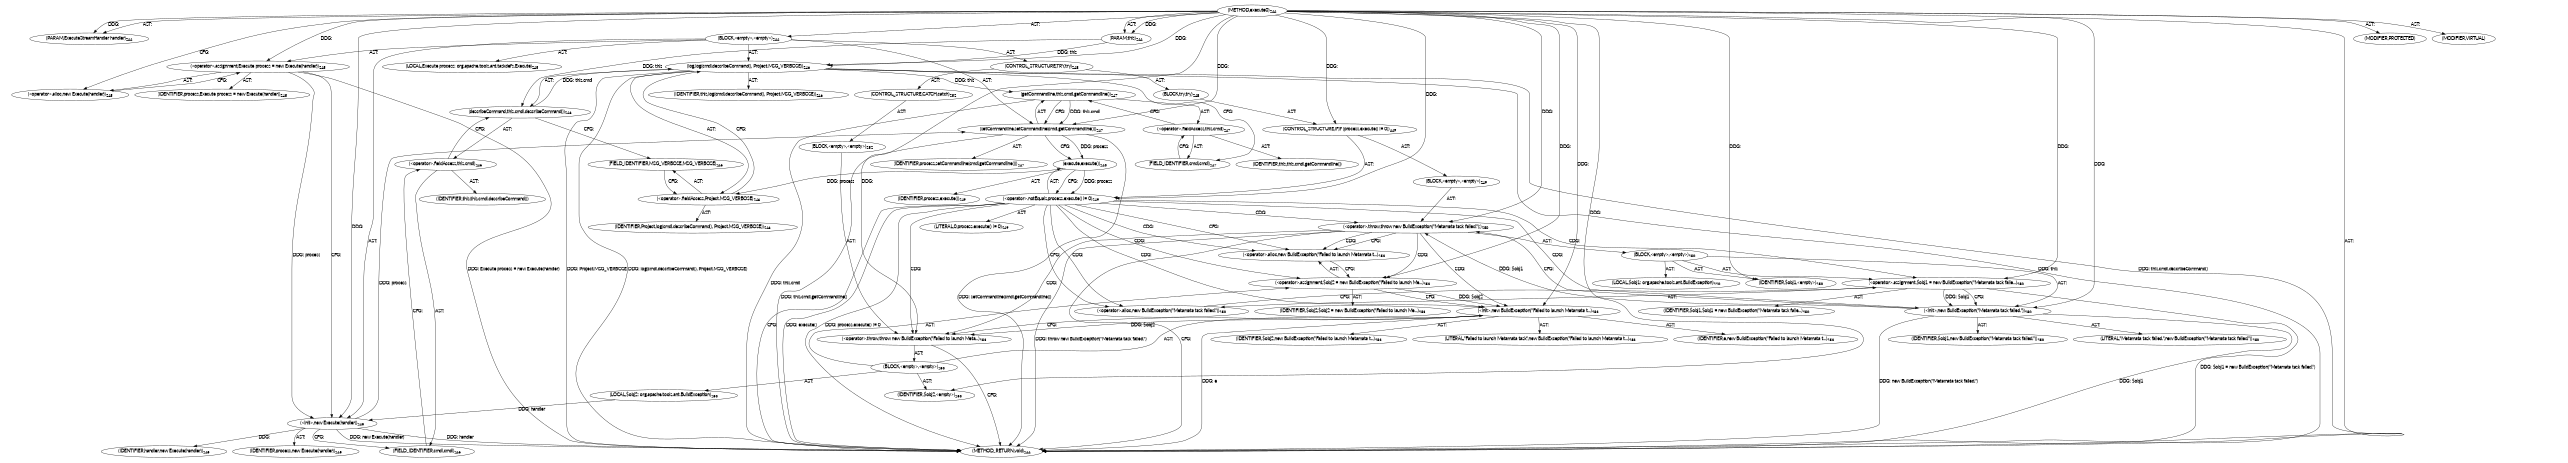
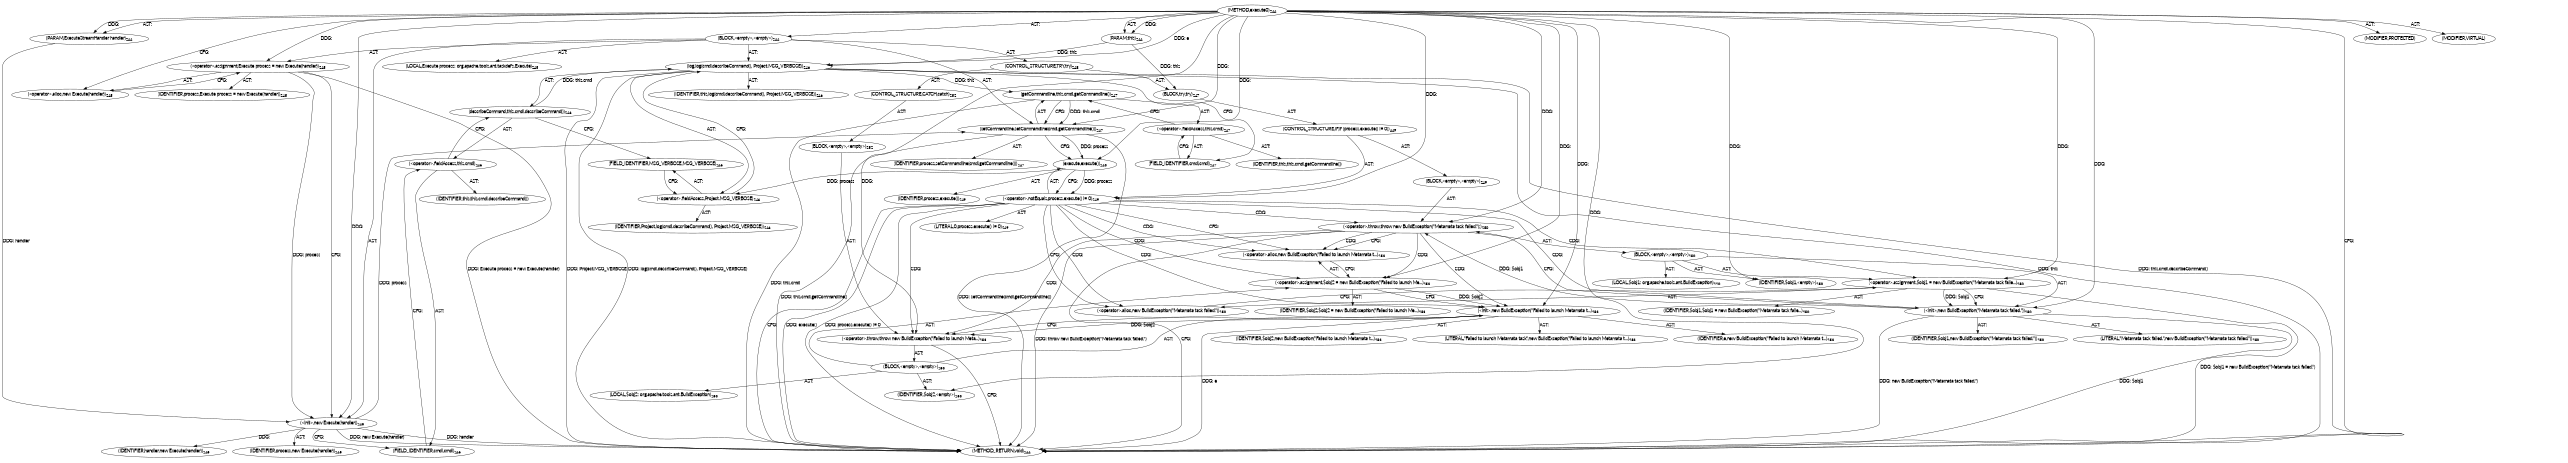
  digraph {
    fontname=Lato
    node [fontname=Lato]
    edge [fontname=Lato]
    n1 [label=<(METHOD,execute0)<SUB>244</SUB>>]
    n2 [label=<(PARAM,this)<SUB>244</SUB>>]
    n3 [label=<(PARAM,ExecuteStreamHandler handler)<SUB>244</SUB>>]
    n4 [label=<(BLOCK,&lt;empty&gt;,&lt;empty&gt;)<SUB>244</SUB>>]
    n5 [label=<(&lt;operator&gt;.assignment,Execute process = new Execute(handler))<SUB>245</SUB>>]
    n6 [label=<(&lt;operator&gt;.alloc,new Execute(handler))<SUB>245</SUB>>]
    n7 [label=<(&lt;init&gt;,new Execute(handler))<SUB>245</SUB>>]
    n8 [label=<(log,log(cmdl.describeCommand(), Project.MSG_VERBOSE))<SUB>246</SUB>>]
    n9 [label=<(setCommandline,setCommandline(cmdl.getCommandline()))<SUB>247</SUB>>]
    n10 [label=<(&lt;operator&gt;.notEquals,process.execute() != 0)<SUB>249</SUB>>]
    n11 [label=<(execute,execute())<SUB>243</SUB>>]
    n12 [label=<(&lt;operator&gt;.throw,throw new BuildException(&quot;Metamata task failed.&quot;);)<SUB>250</SUB>>]
    n13 [label=<(&lt;operator&gt;.assignment,$obj1 = new BuildException(&quot;Metamata task faile...)<SUB>250</SUB>>]
    n14 [label=<(&lt;init&gt;,new BuildException(&quot;Metamata task failed.&quot;))<SUB>250</SUB>>]
    n15 [label=<(IDENTIFIER,$obj1,&lt;empty&gt;)<SUB>250</SUB>>]
    n16 [label=<(&lt;operator&gt;.throw,throw new BuildException(&quot;Failed to launch Meta...)<SUB>253</SUB>>]
    n17 [label=<(&lt;operator&gt;.assignment,$obj2 = new BuildException(&quot;Failed to launch Me...)<SUB>253</SUB>>]
    n18 [label=<(&lt;init&gt;,new BuildException(&quot;Failed to launch Metamata t...)<SUB>253</SUB>>]
    n19 [label=<(IDENTIFIER,$obj2,&lt;empty&gt;)<SUB>253</SUB>>]
    n20 [label=<(MODIFIER,PROTECTED)>]
    n21 [label=<(MODIFIER,VIRTUAL)>]
    n22 [label=<(METHOD_RETURN,void)<SUB>244</SUB>>]
    n23 [label=<(describeCommand,this.cmdl.describeCommand())<SUB>246</SUB>>]
    n24 [label=<(LOCAL,Execute process: org.apache.tools.ant.taskdefs.Execute)<SUB>245</SUB>>]
    n25 [label=<(CONTROL_STRUCTURE,TRY,try)<SUB>248</SUB>>]
    n26 [label=<(IDENTIFIER,process,Execute process = new Execute(handler))<SUB>245</SUB>>]
    n27 [label=<(IDENTIFIER,process,new Execute(handler))<SUB>245</SUB>>]
    n28 [label=<(IDENTIFIER,handler,new Execute(handler))<SUB>245</SUB>>]
    n29 [label=<(FIELD_IDENTIFIER,cmdl,cmdl)<SUB>246</SUB>>]
    n30 [label=<(IDENTIFIER,this,log(cmdl.describeCommand(), Project.MSG_VERBOSE))<SUB>246</SUB>>]
    n31 [label=<(&lt;operator&gt;.fieldAccess,Project.MSG_VERBOSE)<SUB>246</SUB>>]
    n32 [label=<(getCommandline,this.cmdl.getCommandline())<SUB>247</SUB>>]
    n33 [label=<(FIELD_IDENTIFIER,cmdl,cmdl)<SUB>247</SUB>>]
    n34 [label=<(IDENTIFIER,process,setCommandline(cmdl.getCommandline()))<SUB>247</SUB>>]
    n35 [label=<(LITERAL,0,process.execute() != 0)<SUB>249</SUB>>]
    n36 [label=<(&lt;operator&gt;.alloc,new BuildException(&quot;Metamata task failed.&quot;))<SUB>250</SUB>>]
    n37 [label=<(&lt;operator&gt;.alloc,new BuildException(&quot;Failed to launch Metamata t...)<SUB>253</SUB>>]
    n38 [label=<(IDENTIFIER,process,execute())<SUB>249</SUB>>]
    n39 [label=<(BLOCK,&lt;empty&gt;,&lt;empty&gt;)<SUB>250</SUB>>]
    n40 [label=<(IDENTIFIER,$obj1,$obj1 = new BuildException(&quot;Metamata task faile...)<SUB>250</SUB>>]
    n41 [label=<(IDENTIFIER,$obj1,new BuildException(&quot;Metamata task failed.&quot;))<SUB>250</SUB>>]
    n42 [label=<(LITERAL,&quot;Metamata task failed.&quot;,new BuildException(&quot;Metamata task failed.&quot;))<SUB>250</SUB>>]
    n43 [label=<(BLOCK,&lt;empty&gt;,&lt;empty&gt;)<SUB>253</SUB>>]
    n44 [label=<(IDENTIFIER,$obj2,$obj2 = new BuildException(&quot;Failed to launch Me...)<SUB>253</SUB>>]
    n45 [label=<(IDENTIFIER,$obj2,new BuildException(&quot;Failed to launch Metamata t...)<SUB>253</SUB>>]
    n46 [label=<(LITERAL,&quot;Failed to launch Metamata task&quot;,new BuildException(&quot;Failed to launch Metamata t...)<SUB>253</SUB>>]
    n47 [label=<(IDENTIFIER,e,new BuildException(&quot;Failed to launch Metamata t...)<SUB>253</SUB>>]
    n48 [label=<(&lt;operator&gt;.fieldAccess,this.cmdl)<SUB>246</SUB>>]
    n49 [label=<(FIELD_IDENTIFIER,MSG_VERBOSE,MSG_VERBOSE)<SUB>246</SUB>>]
-   n50 [label=<(BLOCK,try,try)<SUB>248</SUB>>]
+   n50 [label=<(BLOCK,try,try)<SUB>247</SUB>>]
    n51 [label=<(CONTROL_STRUCTURE,CATCH,catch)<SUB>252</SUB>>]
    n52 [label=<(IDENTIFIER,Project,log(cmdl.describeCommand(), Project.MSG_VERBOSE))<SUB>246</SUB>>]
    n53 [label=<(&lt;operator&gt;.fieldAccess,this.cmdl)<SUB>247</SUB>>]
    n54 [label=<(IDENTIFIER,this,this.cmdl.describeCommand())>]
    n55 [label=<(IDENTIFIER,this,this.cmdl.getCommandline())>]
    n56 [label=<(CONTROL_STRUCTURE,IF,if (process.execute() != 0))<SUB>449</SUB>>]
    n57 [label=<(BLOCK,&lt;empty&gt;,&lt;empty&gt;)<SUB>252</SUB>>]
    n58 [label=<(BLOCK,&lt;empty&gt;,&lt;empty&gt;)<SUB>249</SUB>>]
    n59 [label=<(LOCAL,$obj1: org.apache.tools.ant.BuildException)<SUB>220</SUB>>]
    n60 [label=<(LOCAL,$obj2: org.apache.tools.ant.BuildException)<SUB>253</SUB>>]
    n1 -> n2 [label="AST: "]
    n1 -> n2 [label="DDG: "]
    n1 -> n3 [label="AST: "]
    n1 -> n3 [label="DDG: "]
    n1 -> n4 [label="AST: "]
    n1 -> n5 [label="DDG: "]
    n1 -> n6 [label="CFG: "]
    n1 -> n7 [label="DDG: "]
-   n1 -> n8 [label="DDG: "]
+   n1 -> n8 [label="DDG: e"]
    n1 -> n9 [label="DDG: "]
    n1 -> n10 [label="DDG: "]
-   n1 -> n56 [label="DDG: "]
+   n1 -> n11 [label="DDG: "]
    n1 -> n12 [label="DDG: "]
    n1 -> n13 [label="DDG: "]
    n1 -> n14 [label="DDG: "]
    n1 -> n15 [label="DDG: "]
    n1 -> n16 [label="DDG: "]
    n1 -> n17 [label="DDG: "]
    n1 -> n18 [label="DDG: "]
    n1 -> n19 [label="DDG: "]
    n1 -> n20 [label="AST: "]
    n1 -> n21 [label="AST: "]
-   n1 -> n22 [label="AST: "]
+   n1 -> n22 [label="CFG: "]
    n2 -> n8 [label="DDG: this"]
-   n2 -> n23 [label="DDG: this"]
-   n60 -> n7 [label="DDG: handler"]
+   n2 -> n50 [label="DDG: this"]
+   n3 -> n7 [label="DDG: handler"]
    n4 -> n5 [label="AST: "]
    n4 -> n7 [label="AST: "]
    n4 -> n8 [label="AST: "]
    n4 -> n9 [label="AST: "]
    n4 -> n24 [label="AST: "]
    n4 -> n25 [label="AST: "]
    n5 -> n6 [label="AST: "]
    n5 -> n7 [label="CFG: "]
    n5 -> n7 [label="DDG: process"]
    n5 -> n22 [label="DDG: Execute process = new Execute(handler)"]
    n5 -> n26 [label="AST: "]
    n6 -> n5 [label="CFG: "]
    n7 -> n9 [label="DDG: process"]
    n7 -> n22 [label="DDG: handler"]
    n7 -> n22 [label="DDG: new Execute(handler)"]
    n7 -> n27 [label="AST: "]
    n7 -> n28 [label="DDG: "]
    n7 -> n29 [label="CFG: "]
    n8 -> n22 [label="DDG: this"]
    n8 -> n22 [label="DDG: this.cmdl.describeCommand()"]
    n8 -> n22 [label="DDG: Project.MSG_VERBOSE"]
    n8 -> n22 [label="DDG: log(cmdl.describeCommand(), Project.MSG_VERBOSE)"]
    n8 -> n23 [label="AST: "]
    n8 -> n30 [label="AST: "]
    n8 -> n31 [label="AST: "]
    n8 -> n32 [label="DDG: this"]
    n8 -> n33 [label="CFG: "]
    n9 -> n11 [label="CFG: "]
    n9 -> n11 [label="DDG: process"]
    n9 -> n22 [label="DDG: this.cmdl.getCommandline()"]
    n9 -> n22 [label="DDG: setCommandline(cmdl.getCommandline())"]
    n9 -> n32 [label="AST: "]
    n9 -> n34 [label="AST: "]
    n10 -> n11 [label="AST: "]
    n10 -> n12 [label="CDG: "]
    n10 -> n13 [label="CDG: "]
    n10 -> n14 [label="CDG: "]
    n10 -> n16 [label="CDG: "]
    n10 -> n17 [label="CDG: "]
    n10 -> n18 [label="CDG: "]
    n10 -> n22 [label="CFG: "]
    n10 -> n22 [label="DDG: execute()"]
    n10 -> n22 [label="DDG: process.execute() != 0"]
    n10 -> n35 [label="AST: "]
    n10 -> n36 [label="CFG: "]
    n10 -> n36 [label="CDG: "]
    n10 -> n37 [label="CFG: "]
    n10 -> n37 [label="CDG: "]
    n11 -> n10 [label="CFG: "]
    n11 -> n10 [label="DDG: process"]
    n11 -> n31 [label="DDG: process"]
    n11 -> n38 [label="AST: "]
    n12 -> n16 [label="CDG: "]
    n12 -> n17 [label="CDG: "]
    n12 -> n18 [label="CDG: "]
    n12 -> n22 [label="CFG: "]
    n12 -> n22 [label="DDG: throw new BuildException(&quot;Metamata task failed.&quot;);"]
    n12 -> n37 [label="CFG: "]
    n12 -> n37 [label="CDG: "]
    n12 -> n39 [label="AST: "]
    n13 -> n14 [label="CFG: "]
    n13 -> n14 [label="DDG: $obj1"]
    n13 -> n22 [label="DDG: $obj1 = new BuildException(&quot;Metamata task failed.&quot;)"]
    n13 -> n36 [label="AST: "]
    n13 -> n40 [label="AST: "]
    n14 -> n12 [label="CFG: "]
    n14 -> n12 [label="DDG: $obj1"]
    n14 -> n22 [label="DDG: $obj1"]
    n14 -> n22 [label="DDG: new BuildException(&quot;Metamata task failed.&quot;)"]
    n14 -> n41 [label="AST: "]
    n14 -> n42 [label="AST: "]
    n16 -> n22 [label="CFG: "]
    n16 -> n43 [label="AST: "]
    n17 -> n18 [label="CFG: "]
    n17 -> n18 [label="DDG: $obj2"]
    n17 -> n37 [label="AST: "]
    n17 -> n44 [label="AST: "]
    n18 -> n16 [label="CFG: "]
    n18 -> n16 [label="DDG: $obj2"]
    n18 -> n22 [label="DDG: e"]
    n18 -> n45 [label="AST: "]
    n18 -> n46 [label="AST: "]
    n18 -> n47 [label="AST: "]
    n23 -> n8 [label="DDG: this.cmdl"]
    n23 -> n48 [label="AST: "]
    n23 -> n49 [label="CFG: "]
    n25 -> n50 [label="AST: "]
    n25 -> n51 [label="AST: "]
    n29 -> n48 [label="CFG: "]
    n31 -> n8 [label="CFG: "]
    n31 -> n49 [label="AST: "]
    n31 -> n52 [label="AST: "]
    n32 -> n9 [label="CFG: "]
    n32 -> n9 [label="DDG: this.cmdl"]
    n32 -> n22 [label="DDG: this.cmdl"]
    n32 -> n53 [label="AST: "]
    n33 -> n53 [label="CFG: "]
    n36 -> n13 [label="CFG: "]
    n37 -> n17 [label="CFG: "]
    n39 -> n13 [label="AST: "]
    n39 -> n14 [label="AST: "]
    n39 -> n15 [label="AST: "]
    n39 -> n59 [label="AST: "]
    n43 -> n17 [label="AST: "]
    n43 -> n18 [label="AST: "]
    n43 -> n19 [label="AST: "]
    n43 -> n60 [label="AST: "]
    n48 -> n23 [label="CFG: "]
    n48 -> n29 [label="AST: "]
    n48 -> n54 [label="AST: "]
    n49 -> n31 [label="CFG: "]
    n50 -> n56 [label="AST: "]
    n51 -> n57 [label="AST: "]
    n53 -> n32 [label="CFG: "]
    n53 -> n33 [label="AST: "]
    n53 -> n55 [label="AST: "]
    n56 -> n10 [label="AST: "]
    n56 -> n58 [label="AST: "]
    n57 -> n16 [label="AST: "]
    n58 -> n12 [label="AST: "]
  }
